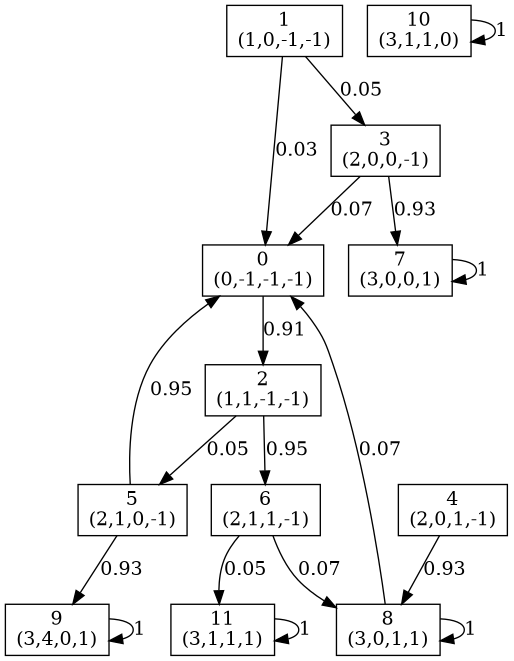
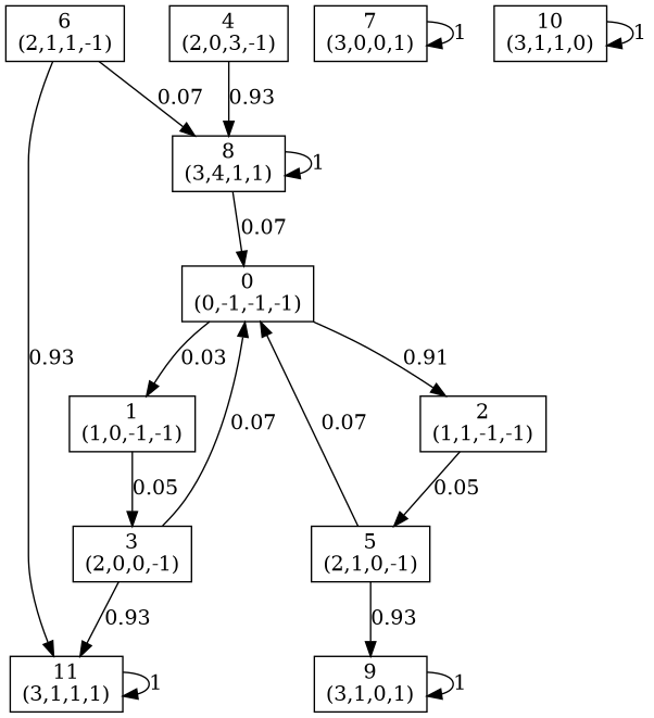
  digraph {
    node [shape=box]
    n1 [label="0\n(0,-1,-1,-1)"]
    n2 [label="1\n(1,0,-1,-1)"]
    n3 [label="2\n(1,1,-1,-1)"]
    n4 [label="3\n(2,0,0,-1)"]
    n5 [label="5\n(2,1,0,-1)"]
    n6 [label="6\n(2,1,1,-1)"]
    n7 [label="7\n(3,0,0,1)"]
-   n8 [label="4\n(2,0,1,-1)"]
-   n9 [label="8\n(3,0,1,1)"]
-   n10 [label="9\n(3,4,0,1)"]
+   n8 [label="4\n(2,0,3,-1)"]
+   n9 [label="8\n(3,4,1,1)"]
+   n10 [label="9\n(3,1,0,1)"]
    n11 [label="11\n(3,1,1,1)"]
    n12 [label="10\n(3,1,1,0)"]
-   n2 -> n1 [label=0.03]
+   n1 -> n2 [label=0.03]
    n1 -> n3 [label=0.91]
    n2 -> n4 [label=0.05]
    n3 -> n5 [label=0.05]
-   n3 -> n6 [label=0.95]
    n4 -> n1 [label=0.07]
-   n4 -> n7 [label=0.93]
-   n5 -> n1 [label=0.95]
+   n4 -> n11 [label=0.93]
+   n5 -> n1 [label=0.07]
    n5 -> n10 [label=0.93]
    n6 -> n9 [label=0.07]
-   n6 -> n11 [label=0.05]
+   n6 -> n11 [label=0.93]
    n7 -> n7 [label=1]
    n8 -> n9 [label=0.93]
    n9 -> n1 [label=0.07]
    n9 -> n9 [label=1]
    n10 -> n10 [label=1]
    n11 -> n11 [label=1]
    n12 -> n12 [label=1]
  }
